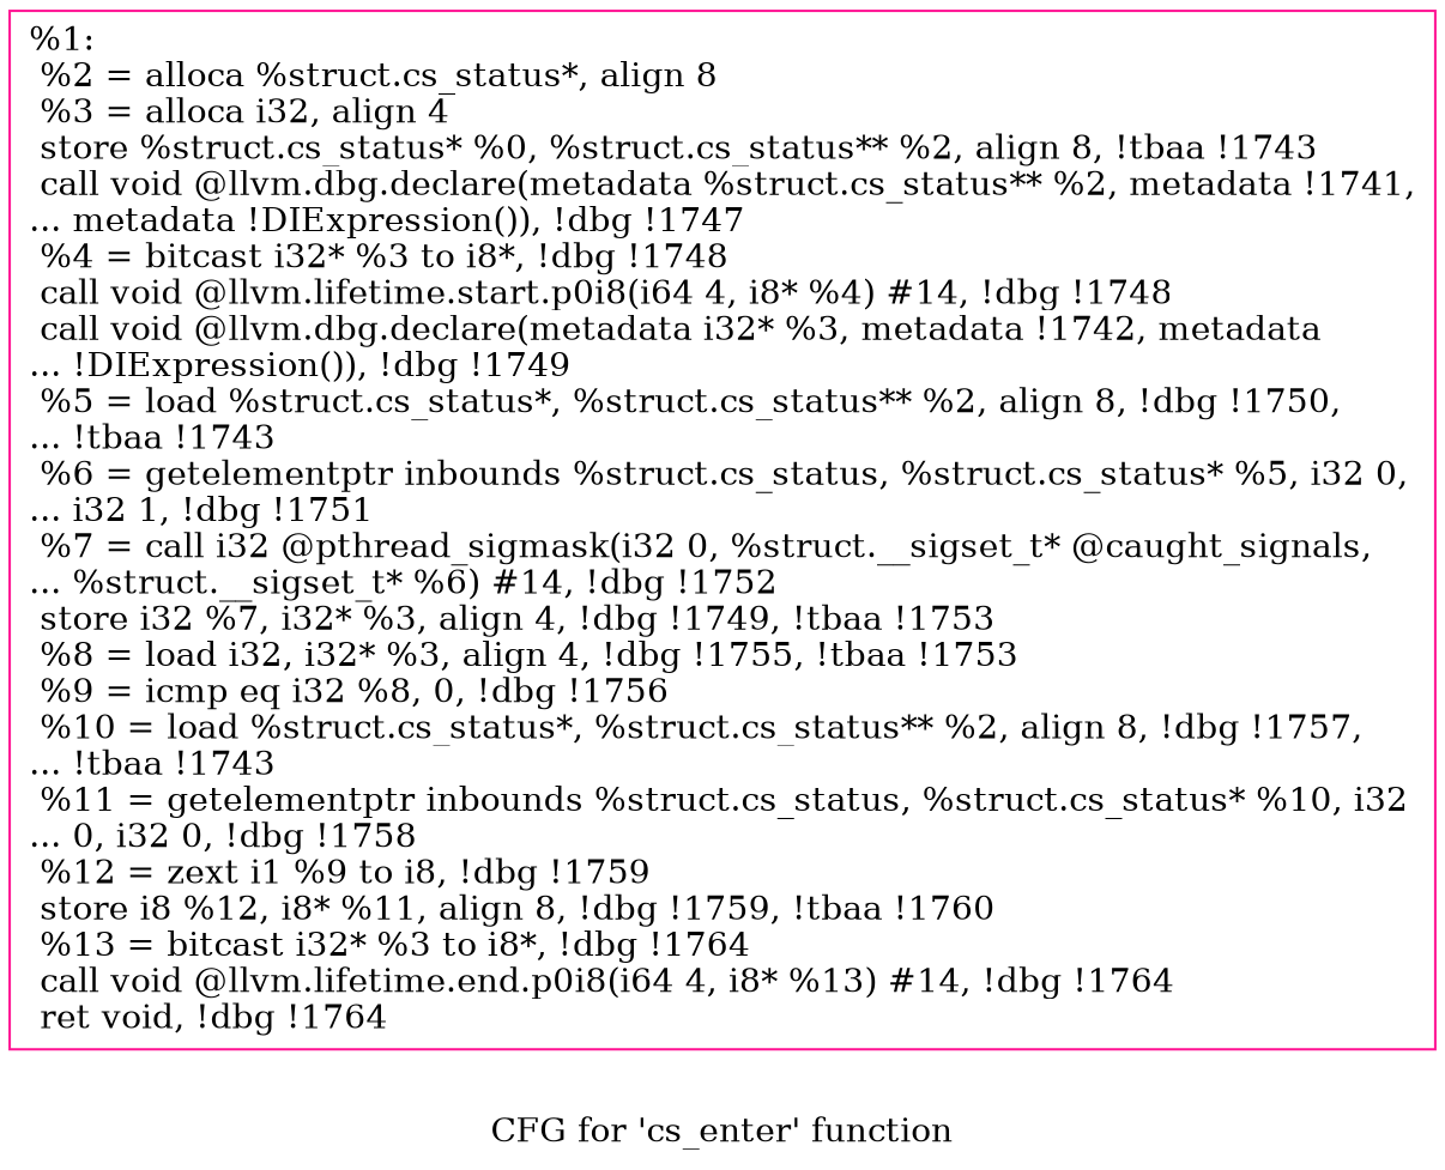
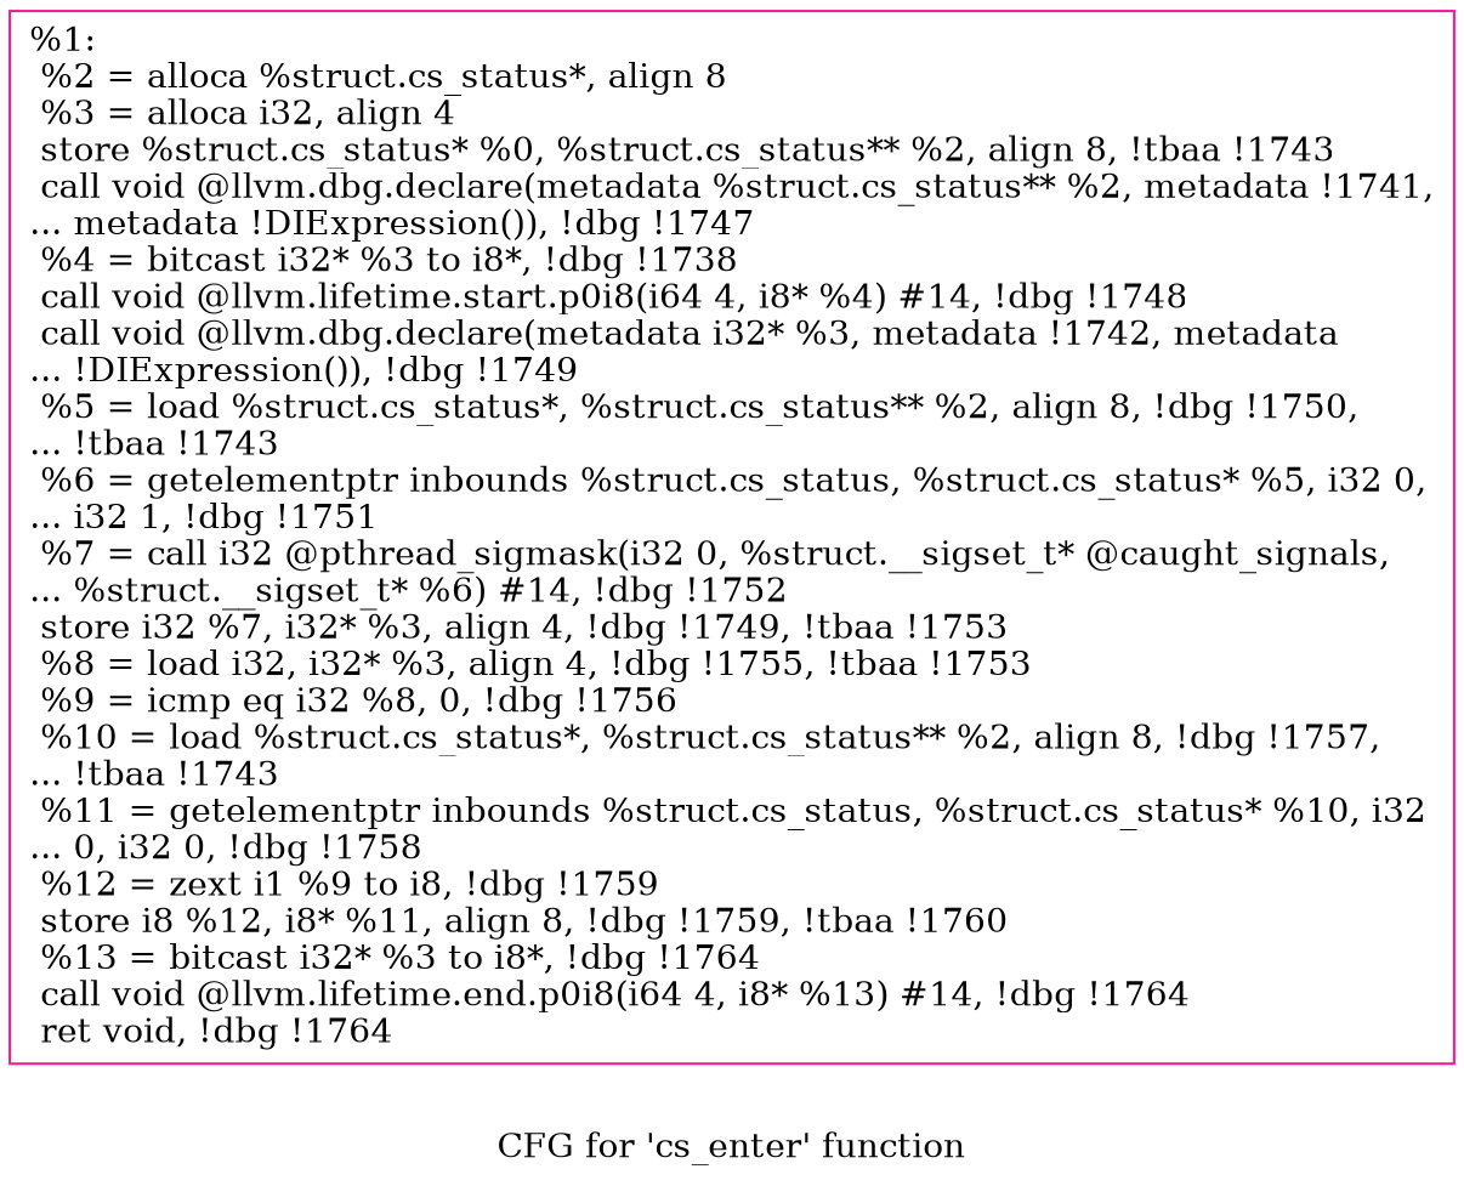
  digraph {
    label="CFG for 'cs_enter' function"
-   n1 [label="{%1:\l  %2 = alloca %struct.cs_status*, align 8\l  %3 = alloca i32, align 4\l  store %struct.cs_status* %0, %struct.cs_status** %2, align 8, !tbaa !1743\l  call void @llvm.dbg.declare(metadata %struct.cs_status** %2, metadata !1741,\l... metadata !DIExpression()), !dbg !1747\l  %4 = bitcast i32* %3 to i8*, !dbg !1748\l  call void @llvm.lifetime.start.p0i8(i64 4, i8* %4) #14, !dbg !1748\l  call void @llvm.dbg.declare(metadata i32* %3, metadata !1742, metadata\l... !DIExpression()), !dbg !1749\l  %5 = load %struct.cs_status*, %struct.cs_status** %2, align 8, !dbg !1750,\l... !tbaa !1743\l  %6 = getelementptr inbounds %struct.cs_status, %struct.cs_status* %5, i32 0,\l... i32 1, !dbg !1751\l  %7 = call i32 @pthread_sigmask(i32 0, %struct.__sigset_t* @caught_signals,\l... %struct.__sigset_t* %6) #14, !dbg !1752\l  store i32 %7, i32* %3, align 4, !dbg !1749, !tbaa !1753\l  %8 = load i32, i32* %3, align 4, !dbg !1755, !tbaa !1753\l  %9 = icmp eq i32 %8, 0, !dbg !1756\l  %10 = load %struct.cs_status*, %struct.cs_status** %2, align 8, !dbg !1757,\l... !tbaa !1743\l  %11 = getelementptr inbounds %struct.cs_status, %struct.cs_status* %10, i32\l... 0, i32 0, !dbg !1758\l  %12 = zext i1 %9 to i8, !dbg !1759\l  store i8 %12, i8* %11, align 8, !dbg !1759, !tbaa !1760\l  %13 = bitcast i32* %3 to i8*, !dbg !1764\l  call void @llvm.lifetime.end.p0i8(i64 4, i8* %13) #14, !dbg !1764\l  ret void, !dbg !1764\l}" shape=record color=deeppink]
+   n1 [label="{%1:\l  %2 = alloca %struct.cs_status*, align 8\l  %3 = alloca i32, align 4\l  store %struct.cs_status* %0, %struct.cs_status** %2, align 8, !tbaa !1743\l  call void @llvm.dbg.declare(metadata %struct.cs_status** %2, metadata !1741,\l... metadata !DIExpression()), !dbg !1747\l  %4 = bitcast i32* %3 to i8*, !dbg !1738\l  call void @llvm.lifetime.start.p0i8(i64 4, i8* %4) #14, !dbg !1748\l  call void @llvm.dbg.declare(metadata i32* %3, metadata !1742, metadata\l... !DIExpression()), !dbg !1749\l  %5 = load %struct.cs_status*, %struct.cs_status** %2, align 8, !dbg !1750,\l... !tbaa !1743\l  %6 = getelementptr inbounds %struct.cs_status, %struct.cs_status* %5, i32 0,\l... i32 1, !dbg !1751\l  %7 = call i32 @pthread_sigmask(i32 0, %struct.__sigset_t* @caught_signals,\l... %struct.__sigset_t* %6) #14, !dbg !1752\l  store i32 %7, i32* %3, align 4, !dbg !1749, !tbaa !1753\l  %8 = load i32, i32* %3, align 4, !dbg !1755, !tbaa !1753\l  %9 = icmp eq i32 %8, 0, !dbg !1756\l  %10 = load %struct.cs_status*, %struct.cs_status** %2, align 8, !dbg !1757,\l... !tbaa !1743\l  %11 = getelementptr inbounds %struct.cs_status, %struct.cs_status* %10, i32\l... 0, i32 0, !dbg !1758\l  %12 = zext i1 %9 to i8, !dbg !1759\l  store i8 %12, i8* %11, align 8, !dbg !1759, !tbaa !1760\l  %13 = bitcast i32* %3 to i8*, !dbg !1764\l  call void @llvm.lifetime.end.p0i8(i64 4, i8* %13) #14, !dbg !1764\l  ret void, !dbg !1764\l}" shape=record color=deeppink]
  }
